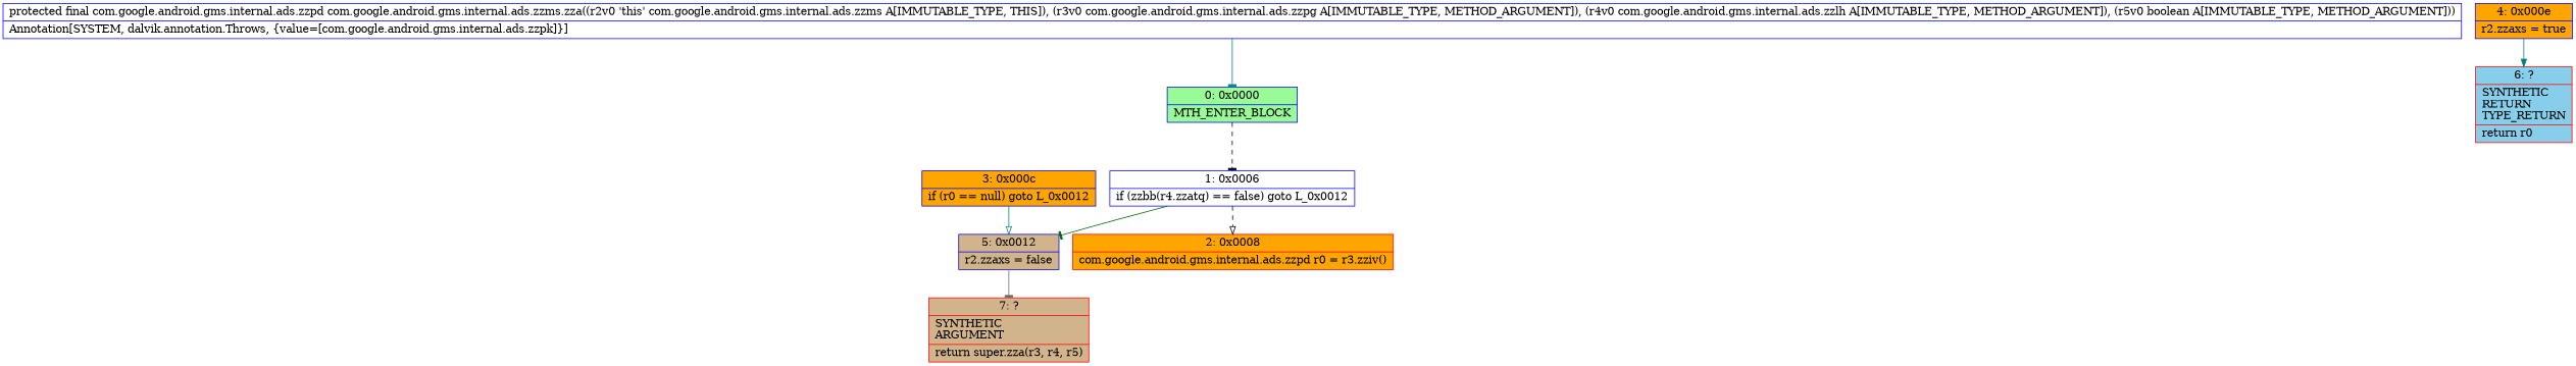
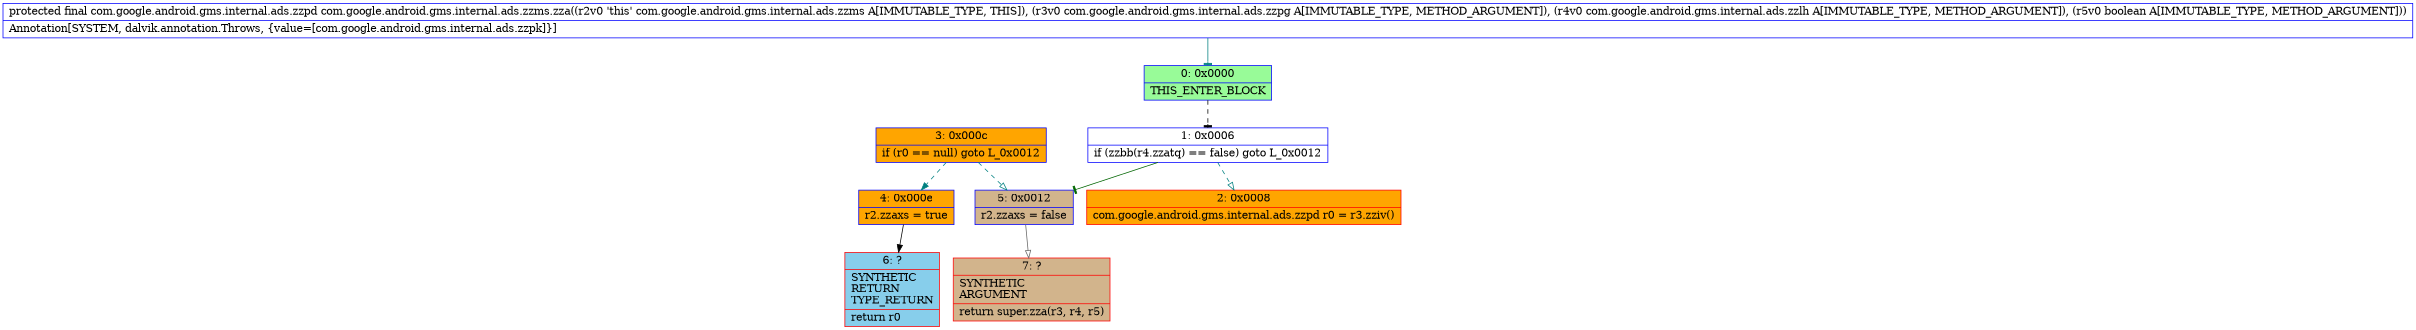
  digraph {
    node [color=blue fillcolor=orange shape=record style=filled]
    edge [arrowhead=tee color=black]
-   n1 [fillcolor=palegreen label="{0\:\ 0x0000|MTH_ENTER_BLOCK\l}"]
+   n1 [fillcolor=palegreen label="{0\:\ 0x0000|THIS_ENTER_BLOCK\l}"]
    n2 [fillcolor=white label="{1\:\ 0x0006|if (zzbb(r4.zzatq) == false) goto L_0x0012\l}"]
    n3 [color=red label="{2\:\ 0x0008|com.google.android.gms.internal.ads.zzpd r0 = r3.zziv()\l}"]
    n4 [fillcolor=tan label="{5\:\ 0x0012|r2.zzaxs = false\l}"]
    n5 [color=red fillcolor=tan label="{7\:\ ?|SYNTHETIC\lARGUMENT\l|return super.zza(r3, r4, r5)\l}"]
    n6 [label="{3\:\ 0x000c|if (r0 == null) goto L_0x0012\l}"]
    n7 [label="{4\:\ 0x000e|r2.zzaxs = true\l}"]
    n8 [color=red fillcolor=skyblue label="{6\:\ ?|SYNTHETIC\lRETURN\lTYPE_RETURN\l|return r0\l}"]
    n9 [fillcolor=white label="{protected final com.google.android.gms.internal.ads.zzpd com.google.android.gms.internal.ads.zzms.zza((r2v0 'this' com.google.android.gms.internal.ads.zzms A[IMMUTABLE_TYPE, THIS]), (r3v0 com.google.android.gms.internal.ads.zzpg A[IMMUTABLE_TYPE, METHOD_ARGUMENT]), (r4v0 com.google.android.gms.internal.ads.zzlh A[IMMUTABLE_TYPE, METHOD_ARGUMENT]), (r5v0 boolean A[IMMUTABLE_TYPE, METHOD_ARGUMENT]))  | Annotation[SYSTEM, dalvik.annotation.Throws, \{value=[com.google.android.gms.internal.ads.zzpk]\}]\l}"]
    n1 -> n2 [style=dashed]
-   n2 -> n3 [arrowhead=onormal style=dashed]
+   n2 -> n3 [arrowhead=onormal color=teal style=dashed]
    n2 -> n4 [color=darkgreen]
-   n4 -> n5 [color=gray40]
-   n6 -> n4 [arrowhead=onormal color=teal]
-   n7 -> n8 [arrowhead=normal color=teal]
+   n4 -> n5 [arrowhead=onormal color=gray40]
+   n6 -> n4 [arrowhead=onormal color=teal style=dashed]
+   n6 -> n7 [arrowhead=normal color=teal style=dashed]
+   n7 -> n8 [arrowhead=normal]
    n9 -> n1 [color=teal]
  }
